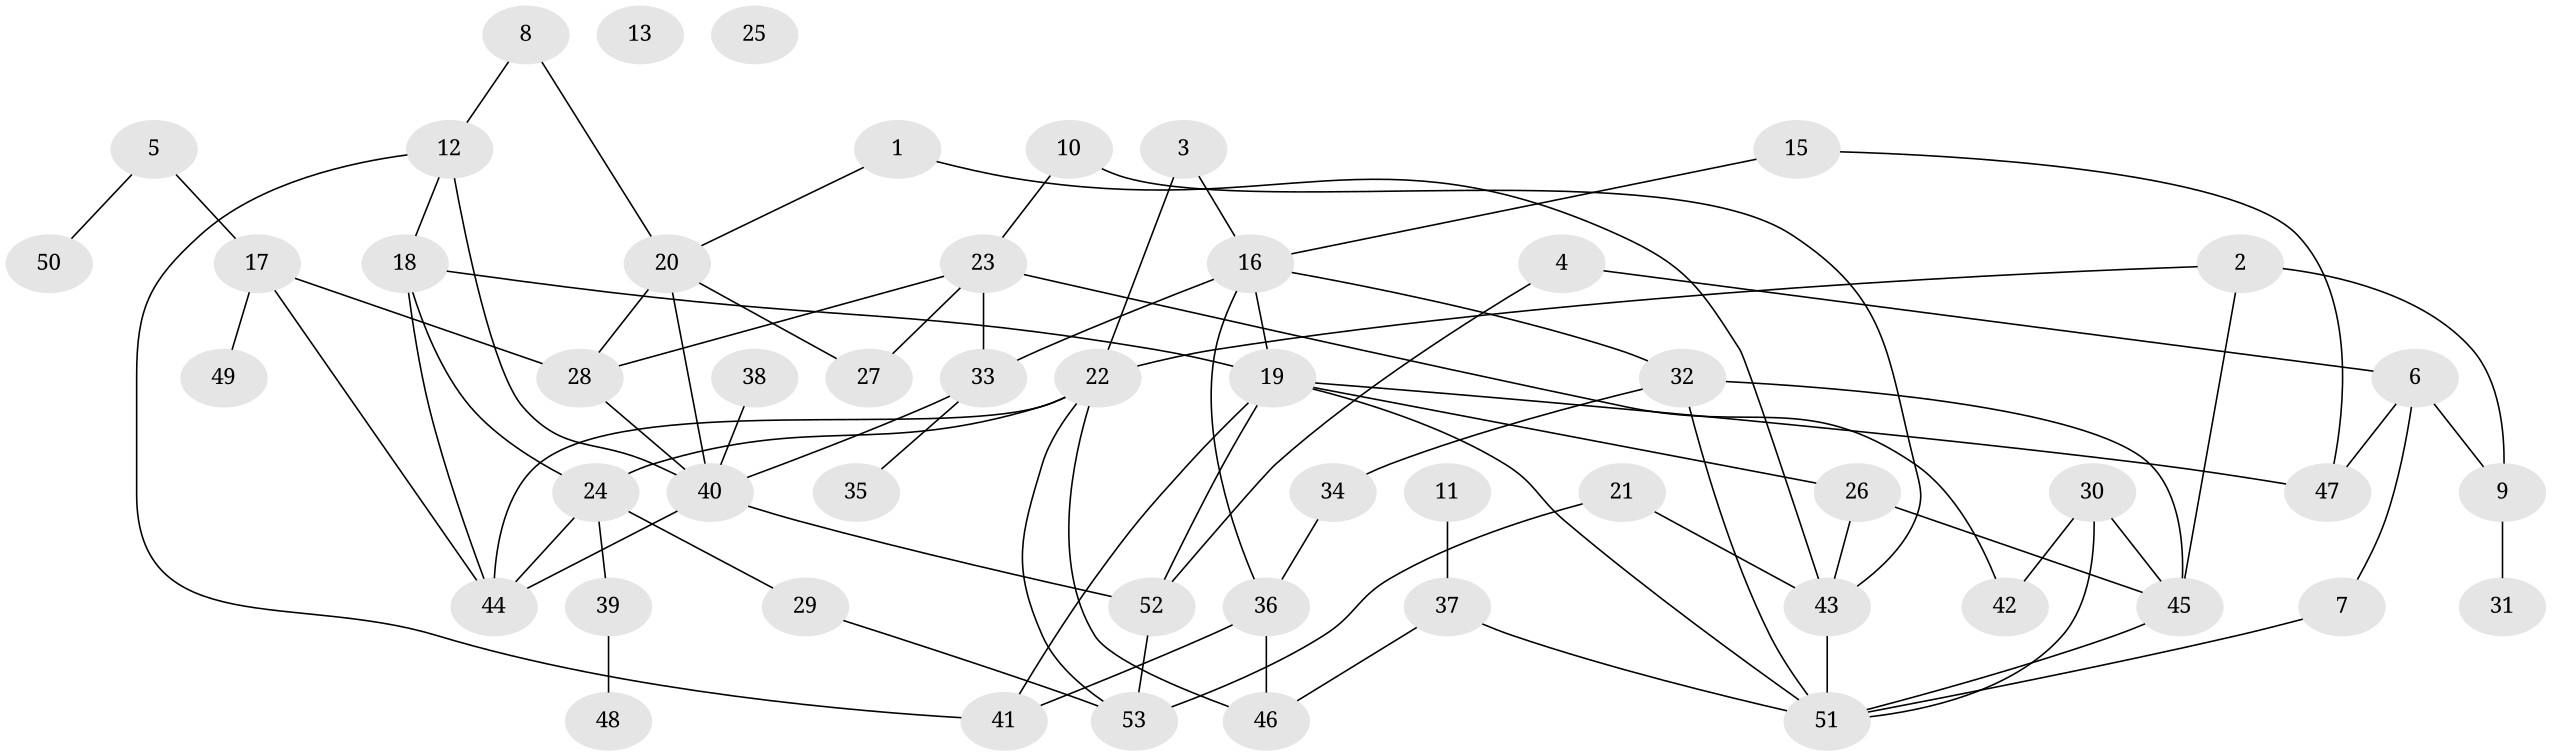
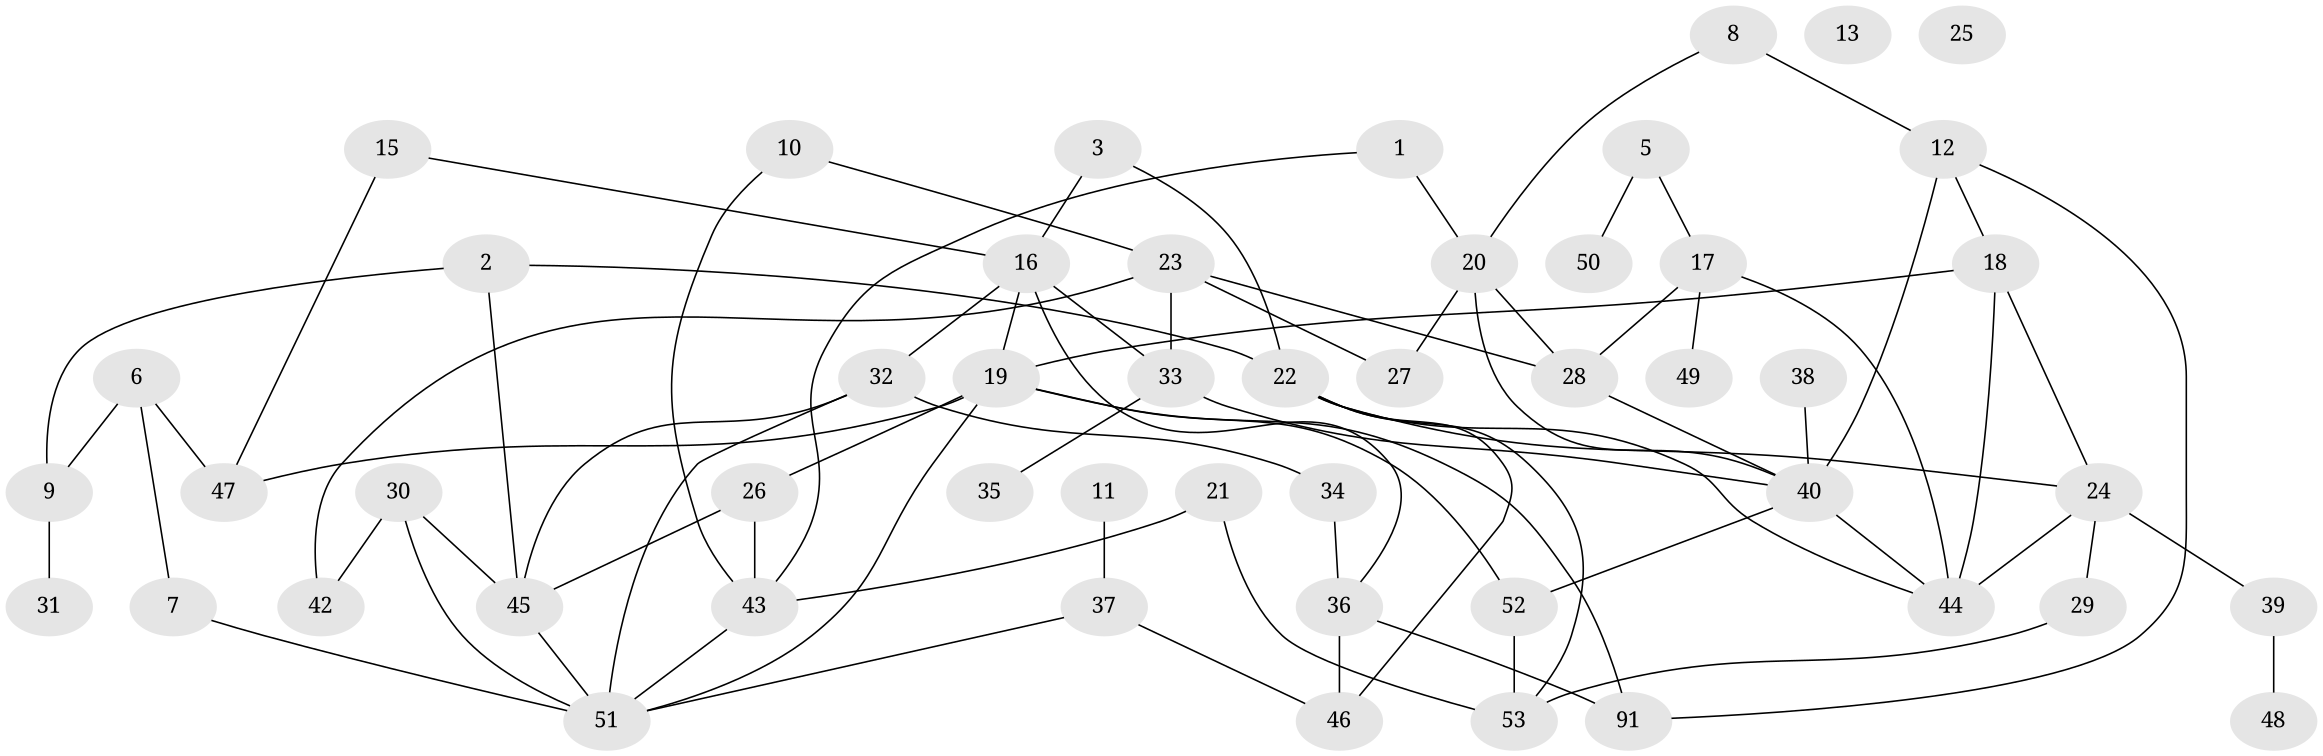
  graph {
    fontname="Noto Serif"
    node [color=gray90 fontname="Noto Serif" style=filled]
    edge [fontname="Noto Serif"]
    1
    20
    43
    40
    28
    27
    51
    2
    9
    22
    45
    31
    46
    44
    24
    53
    3
    16
    19
    32
    33
    36
-   4
    6
    52
    7
    47
    5
    17
    50
    49
    8
    12
    18
-   41
+   41 [label=91]
    10
    23
    42
    11
    37
    13
    15
    26
    34
    35
    29
    39
    21
    48
    25
    30
    38
    1 -- 20
    1 -- 43
    20 -- 40
    20 -- 28
    20 -- 27
    43 -- 51
    40 -- 44
    40 -- 52
    28 -- 40
    2 -- 9
    2 -- 22
    2 -- 45
    9 -- 31
    22 -- 46
    22 -- 44
    22 -- 24
    22 -- 53
    45 -- 51
    24 -- 44
    24 -- 29
    24 -- 39
    3 -- 22
    3 -- 16
    16 -- 19
    16 -- 32
    16 -- 33
    16 -- 36
    19 -- 51
    19 -- 52
    19 -- 47
    19 -- 41
    19 -- 26
    32 -- 51
    32 -- 45
    32 -- 34
    33 -- 40
    33 -- 35
    36 -- 46
    36 -- 41
-   4 -- 6
-   4 -- 52
    6 -- 9
    6 -- 7
    6 -- 47
    52 -- 53
    7 -- 51
    5 -- 17
    5 -- 50
    17 -- 28
    17 -- 44
    17 -- 49
    8 -- 20
    8 -- 12
    12 -- 40
    12 -- 18
    12 -- 41
    18 -- 44
    18 -- 24
    18 -- 19
    10 -- 43
    10 -- 23
    23 -- 28
    23 -- 27
    23 -- 33
    23 -- 42
    11 -- 37
    37 -- 51
    37 -- 46
    15 -- 16
    15 -- 47
    26 -- 43
    26 -- 45
    34 -- 36
    29 -- 53
    39 -- 48
    21 -- 43
    21 -- 53
    30 -- 51
    30 -- 45
    30 -- 42
    38 -- 40
  }
